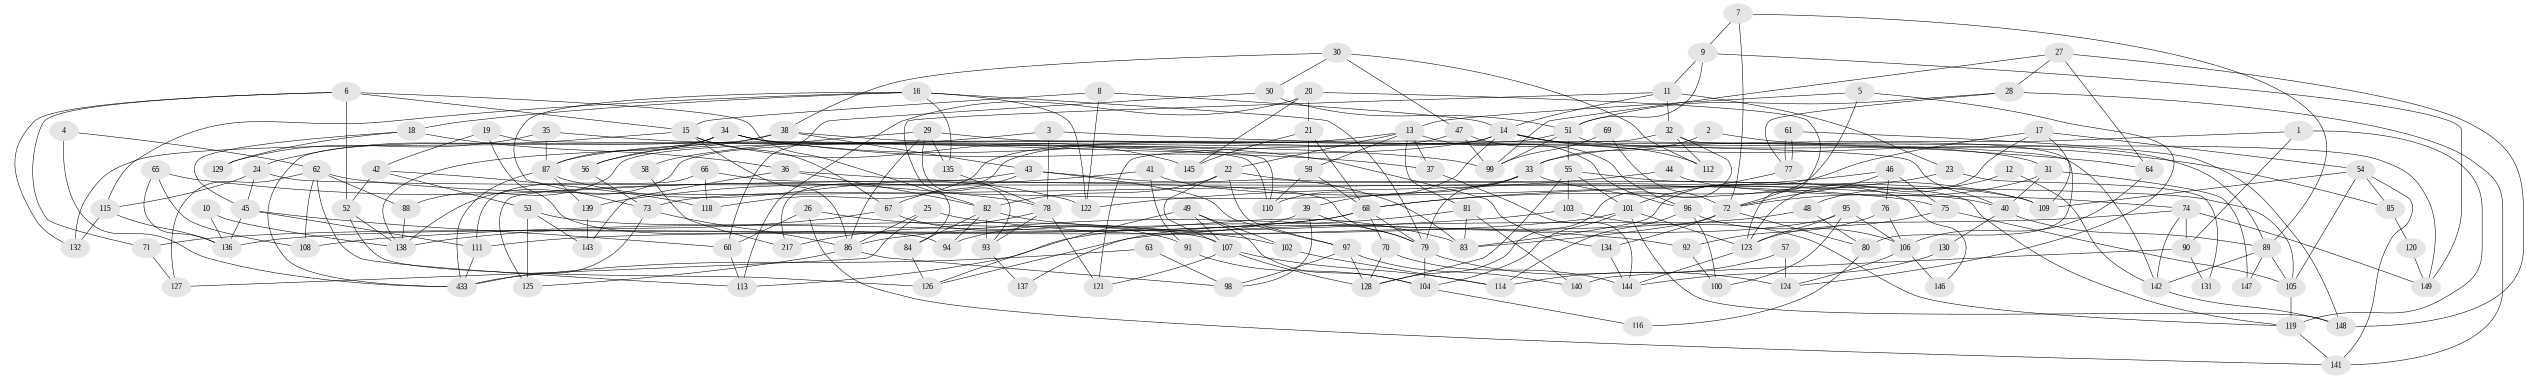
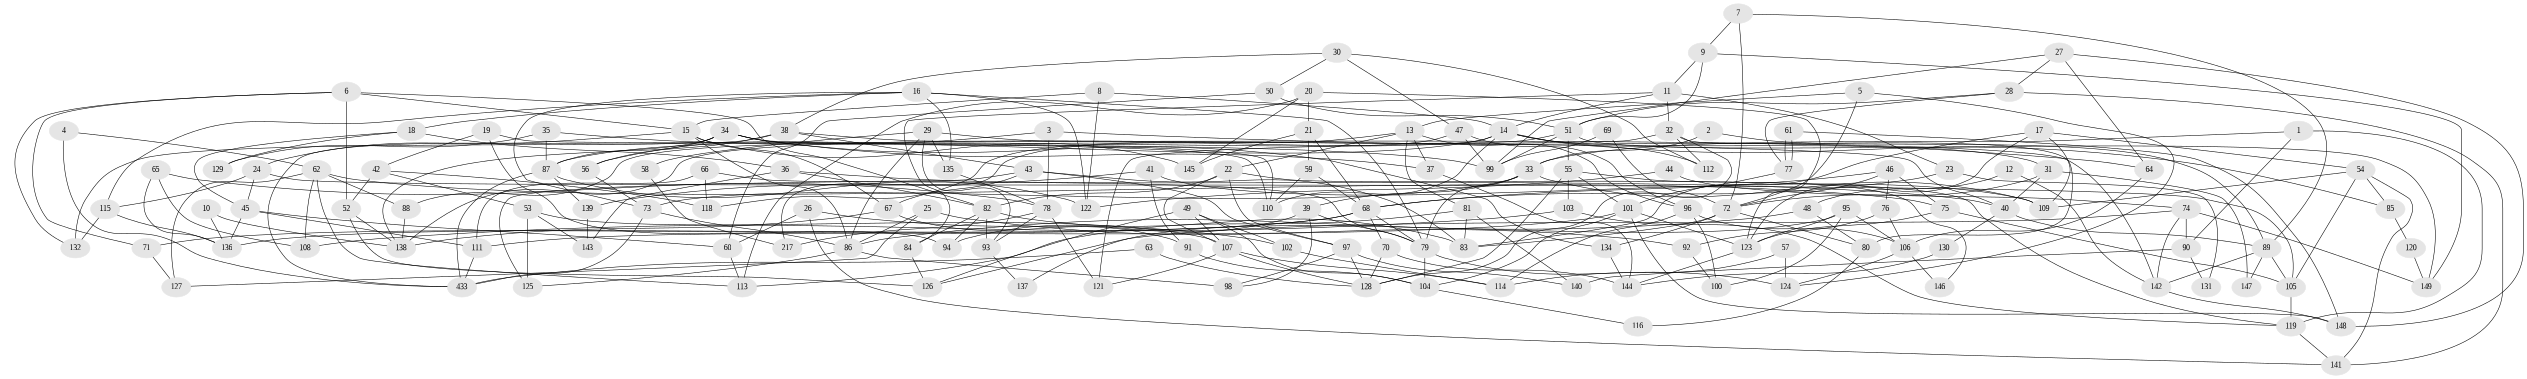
  graph {
    fontname="Liberation Serif"
    node [color=gray90 fontname="Liberation Serif" style=filled]
    edge [fontname="Liberation Serif"]
    1
    33
    90
    119
    73
    79
    109
    39
    131
    140
    141
    2
    89
    142
    105
    147
    3
    56
    64
    78
    106
    93
    121
    n24 [label=217]
    4
    62
    n27 [label=433]
    88
    113
    127
    75
    108
    5
    13
    72
    124
    22
    37
    59
    81
    96
    118
    83
    80
    134
    6
    15
    52
    71
    82
    132
    24
    67
    86
    145
    138
    126
    84
    94
    7
    9
    11
    51
    149
    8
    14
    122
    31
    85
    87
    110
    112
    23
    32
    99
    55
    10
    136
    68
    128
    12
    48
    148
    97
    107
    144
    114
    100
    40
    120
    139
    115
    45
    91
    98
    125
    16
    18
    135
    36
    129
    104
    17
    54
    123
    143
    60
    111
    19
    42
    53
    20
    21
    70
    25
    92
    26
    102
    27
    28
    77
    101
    29
    58
    137
    30
    38
    47
    50
    43
    130
    116
    34
    35
    41
    44
    74
    46
    76
    49
    103
    146
    57
    61
    63
    65
    66
    69
    95
    1 -- 33
    1 -- 90
    1 -- 119
    33 -- 73
    33 -- 79
    33 -- 109
    33 -- 39
    90 -- 131
    90 -- 140
    119 -- 141
    73 -- n27
    73 -- 86
    79 -- 124
    79 -- 104
    39 -- 79
    39 -- 94
    39 -- 98
    2 -- 33
    2 -- 89
    89 -- 142
    89 -- 105
    89 -- 147
    142 -- 148
    105 -- 119
    3 -- 56
    3 -- 64
    3 -- 78
    56 -- 73
    64 -- 106
    78 -- 93
    78 -- 121
    78 -- n24
    106 -- 124
    106 -- 146
    93 -- 137
    4 -- 62
    4 -- n27
    62 -- 88
    62 -- 113
    62 -- 127
    62 -- 75
    62 -- 108
    88 -- 138
    75 -- 105
    75 -- 123
    5 -- 13
    5 -- 72
    5 -- 124
    13 -- 22
    13 -- 37
-   13 -- 59
    13 -- 81
    13 -- 96
    13 -- 118
    72 -- 83
    72 -- 80
    72 -- 134
    22 -- 119
    22 -- 82
    22 -- 97
    22 -- 107
    37 -- 144
    59 -- 110
    59 -- 68
    81 -- 140
    81 -- 113
    81 -- 83
    96 -- 106
    96 -- 114
    96 -- 100
    80 -- 116
    134 -- 144
    6 -- 15
    6 -- 52
    6 -- 71
    6 -- 82
    6 -- 132
    15 -- 24
    15 -- 67
    15 -- 86
    15 -- 145
    52 -- 138
    52 -- 126
    71 -- 127
    82 -- 93
    82 -- 83
    82 -- 84
    82 -- 94
    24 -- 105
    24 -- 115
    24 -- 45
    67 -- 138
    67 -- 91
    86 -- 98
    86 -- 125
    84 -- 126
    7 -- 89
    7 -- 72
    7 -- 9
    9 -- 11
    9 -- 51
    9 -- 149
    11 -- 84
    11 -- 14
    11 -- 23
    11 -- 32
    51 -- 138
    51 -- 149
    51 -- 99
    51 -- 55
    8 -- 15
    8 -- 14
    8 -- 122
    14 -- 88
    14 -- 31
    14 -- 85
    14 -- 87
    14 -- 110
    14 -- 112
    31 -- 147
    31 -- 72
    31 -- 40
    85 -- 120
    87 -- n27
    87 -- 122
    87 -- 139
    23 -- 131
    23 -- 68
    32 -- 121
    32 -- 80
    32 -- 112
    32 -- 128
    55 -- 128
    55 -- 101
    55 -- 103
    55 -- 146
    10 -- 138
    10 -- 136
    68 -- 79
    68 -- 71
    68 -- 136
    68 -- 70
    12 -- 142
    12 -- 48
    48 -- 80
    48 -- 86
    97 -- 140
    97 -- 128
    97 -- 98
    107 -- 121
    107 -- 128
    107 -- 114
    40 -- 89
    40 -- 130
    120 -- 149
    139 -- 143
    115 -- 132
    115 -- 136
    45 -- 136
    45 -- 60
    45 -- 111
    91 -- 104
    16 -- 73
    16 -- 79
    16 -- 122
    16 -- 115
    16 -- 18
    16 -- 135
    18 -- 45
    18 -- 36
    18 -- 129
    135 -- 78
    36 -- 82
    36 -- 40
    36 -- 143
    104 -- 116
    17 -- 109
    17 -- 83
    17 -- 54
    17 -- 123
    54 -- 109
    54 -- 141
    54 -- 105
    54 -- 85
    123 -- 144
    60 -- 113
    111 -- n27
    19 -- 94
    19 -- 110
    19 -- 42
    42 -- 118
    42 -- 52
    42 -- 53
    53 -- 107
    53 -- 125
    53 -- 143
    20 -- 113
    20 -- 145
    20 -- 123
    20 -- 21
    21 -- 59
    21 -- 145
    21 -- 68
    70 -- 128
    70 -- 144
    25 -- 127
    25 -- 86
    25 -- 92
    92 -- 100
    26 -- 141
    26 -- 60
    26 -- 102
    102 -- 114
    27 -- 64
    27 -- 99
    27 -- 148
    27 -- 28
    28 -- 141
    28 -- 51
    28 -- 77
    77 -- 101
    101 -- 148
    101 -- 104
    101 -- 123
    101 -- 111
    29 -- 142
    29 -- 93
    29 -- 86
    29 -- 135
    29 -- 58
    58 -- n24
    30 -- 112
    30 -- 38
    30 -- 47
    30 -- 50
    38 -- 56
    38 -- 132
    38 -- 40
    38 -- 43
    47 -- n24
    47 -- 96
    47 -- 99
    50 -- 51
    50 -- 60
    43 -- 83
    43 -- 67
    43 -- 97
    43 -- 125
    130 -- 144
    34 -- n27
    34 -- 37
    34 -- 134
    34 -- 138
    34 -- 87
    34 -- 110
    35 -- 87
    35 -- 99
    35 -- 129
    41 -- 109
    41 -- 139
    41 -- 91
    44 -- 122
    44 -- 74
    74 -- 90
    74 -- 142
    74 -- 126
    74 -- 149
    46 -- 75
    46 -- 72
    46 -- 68
    46 -- 76
    76 -- 106
    76 -- 92
    49 -- 126
    49 -- 107
    49 -- 104
    49 -- 102
    103 -- 119
    103 -- 108
    57 -- 124
    57 -- 114
    61 -- 148
    61 -- 77
    61 -- 77
    63 -- n27
-   63 -- 98
+   63 -- 128
    65 -- 78
    65 -- 108
    65 -- 136
    66 -- 79
    66 -- 118
    66 -- 111
    69 -- 72
    69 -- 99
    95 -- 106
    95 -- 100
    95 -- 123
    95 -- 137
  }
